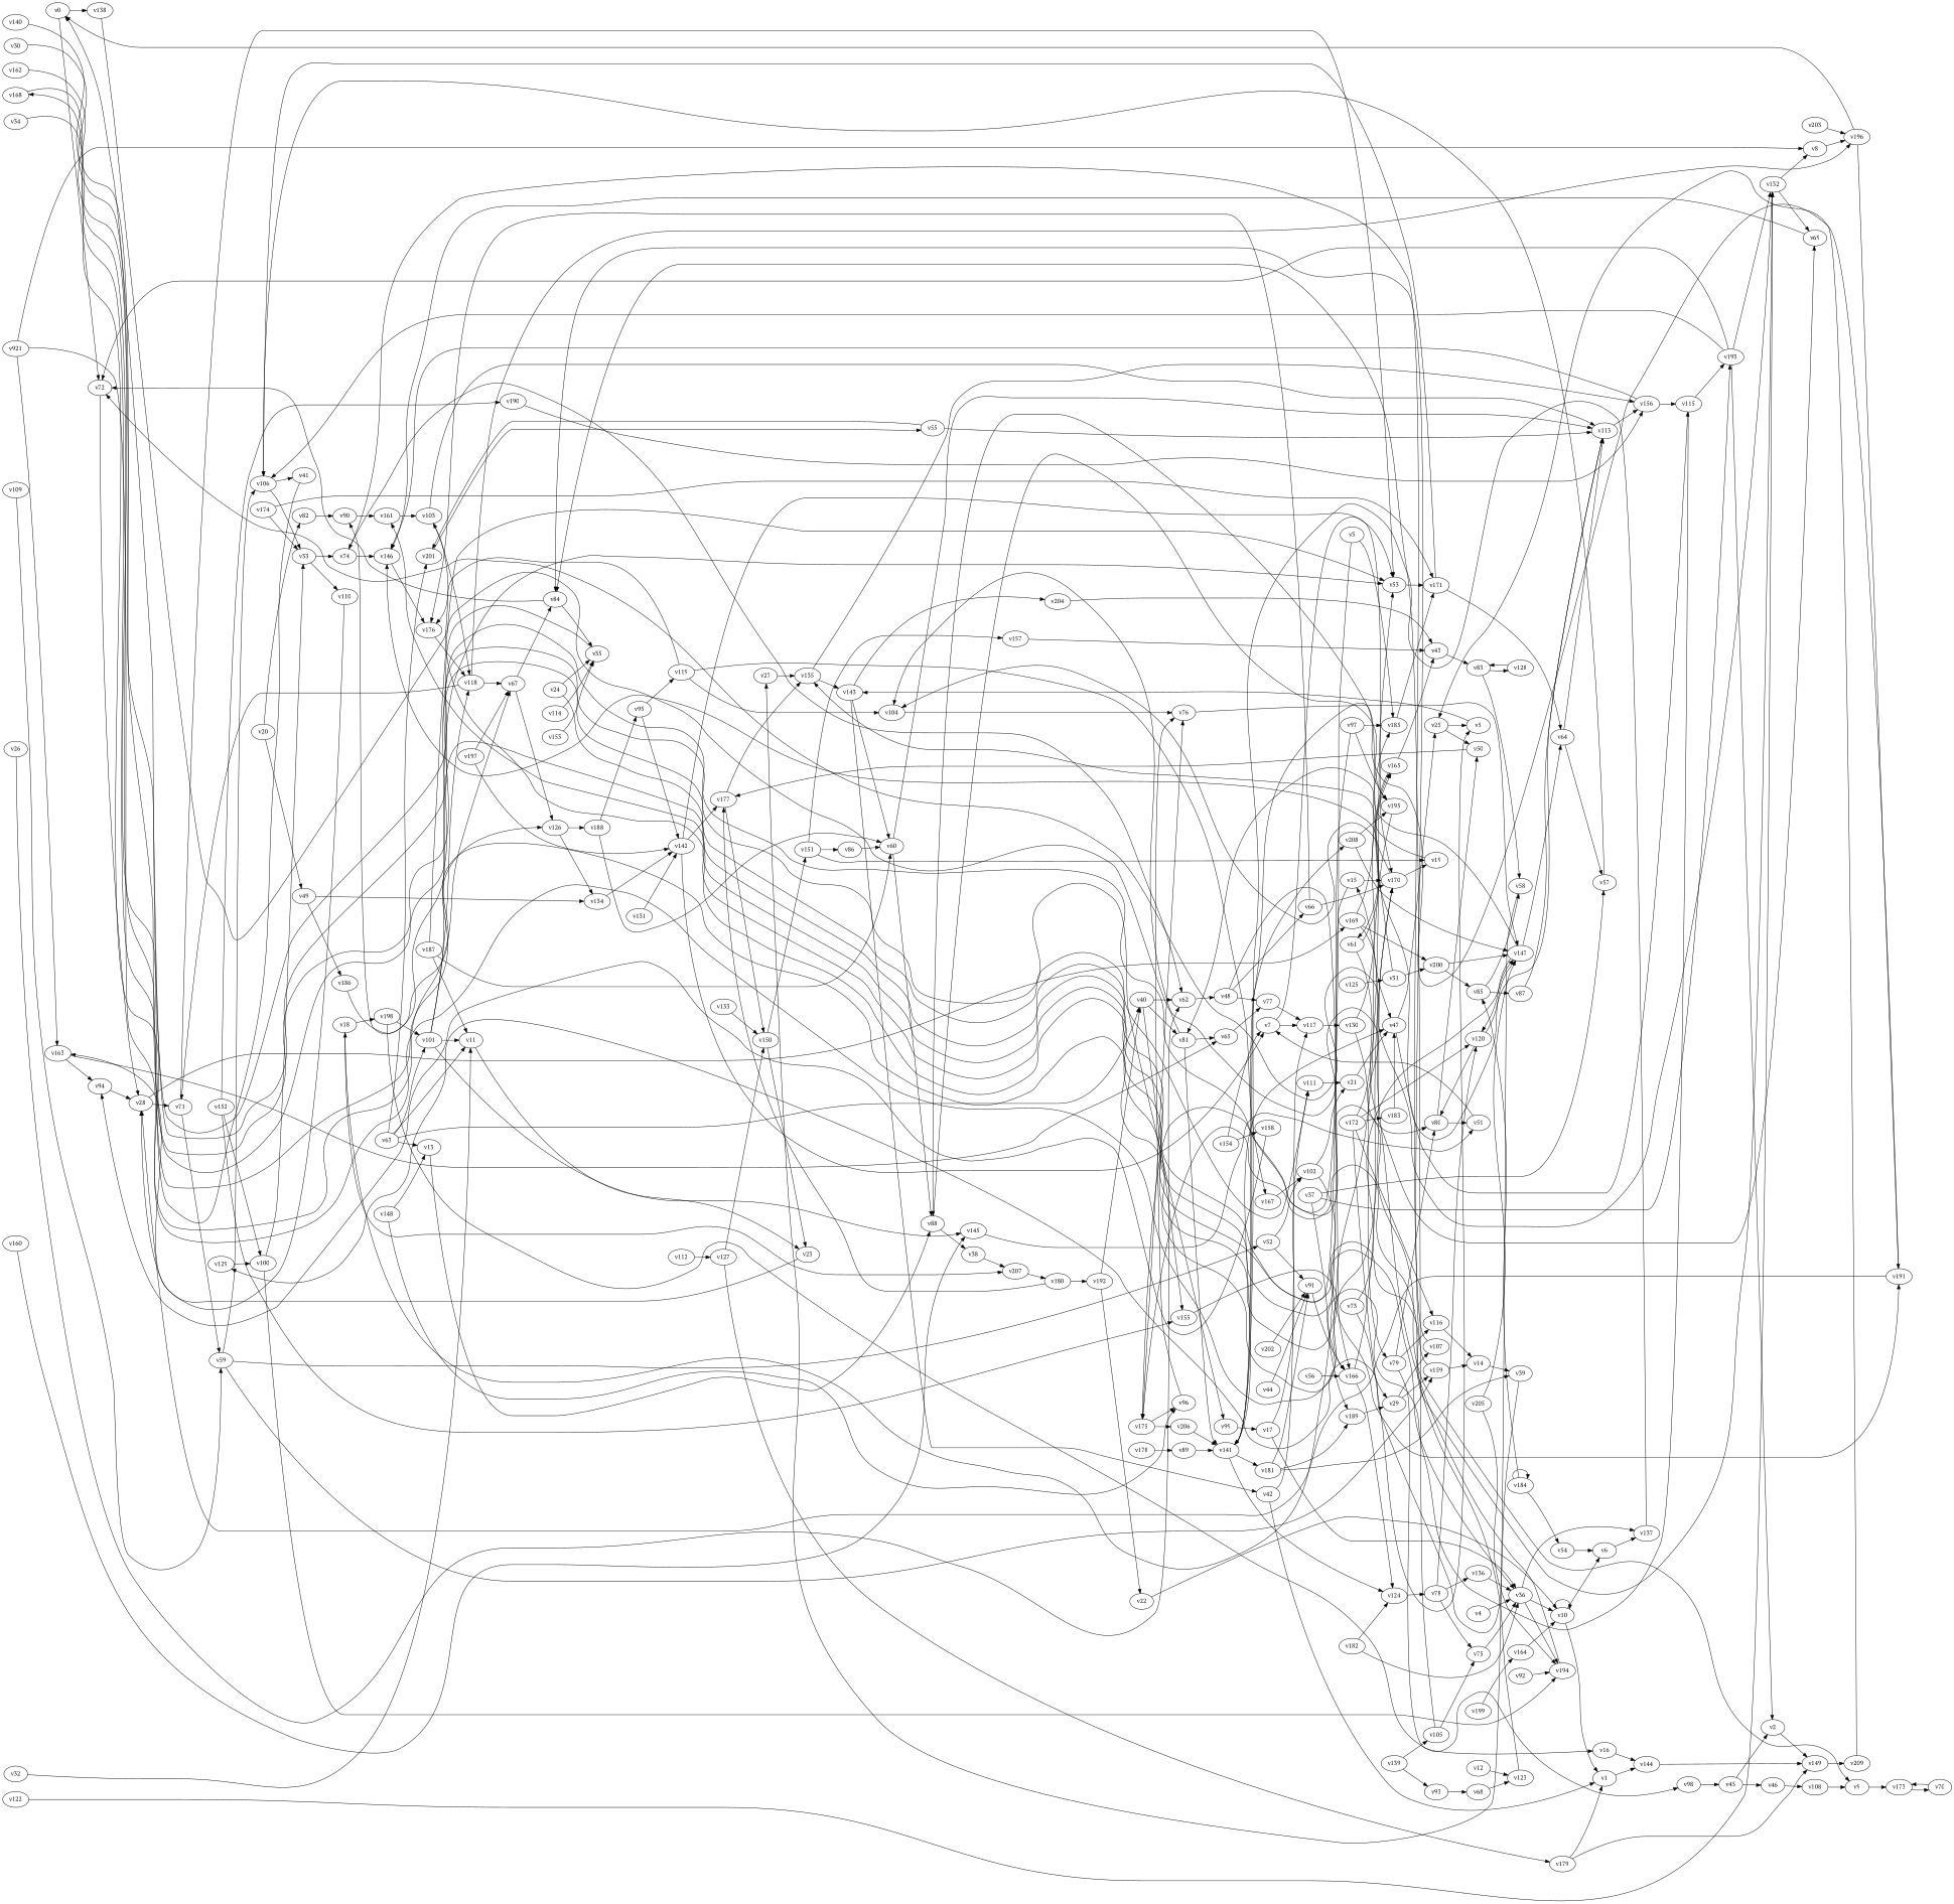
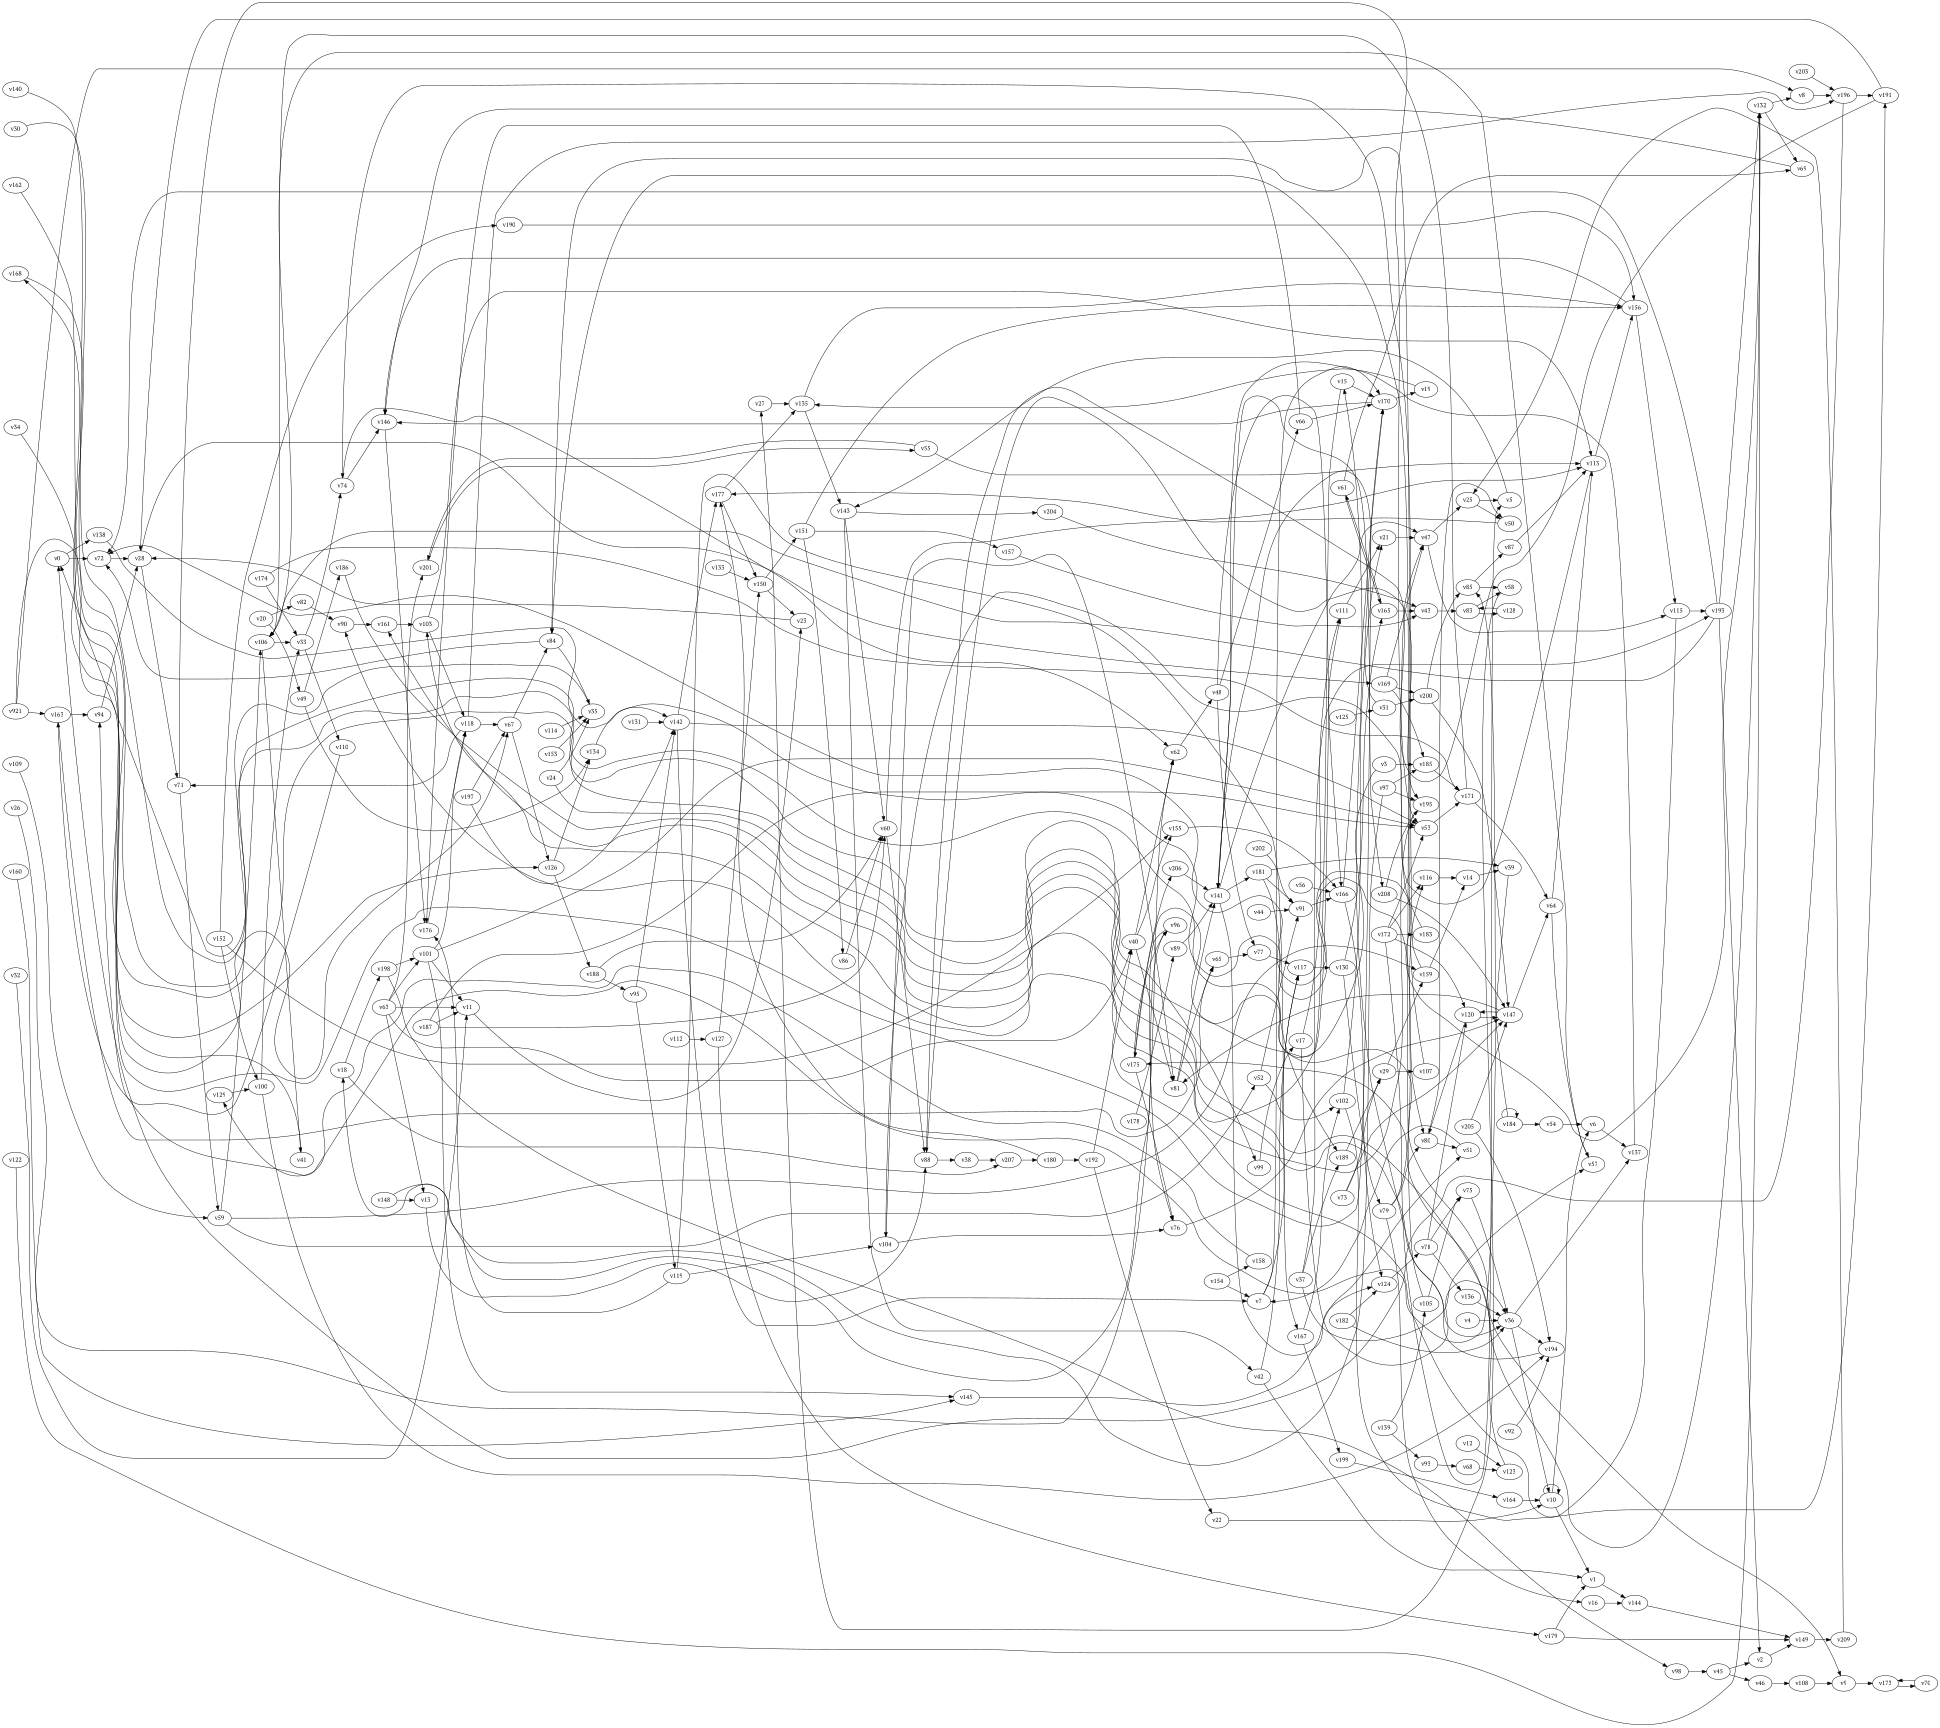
  digraph {
    fontname="PT Serif"
    rankdir=LR
    node [fontname="PT Serif" player=1]
    edge [fontname="PT Serif"]
    v0
    v72
    v138 [player=0]
    v28
    v80
    v1
    v144
    v149 [player=0]
    v2 [player=0]
    v209
    v3
    v175
    v185
    v76 [player=0]
    v96 [player=0]
    v206
    v171 [player=0]
    v4 [player=0]
    v36 [player=0]
    v137
    v10
    v194 [player=0]
    v5
    v143
    v42 [player=0]
    v60 [player=0]
    v204 [player=0]
    v6
    v141
    v7 [player=0]
    v117
    v170
    v130
    v19
    v146
    v196 [player=0]
    v8
    v191
    v9 [player=0]
    v173
    v70
    v11 [player=0]
    v23
    v123 [player=0]
    v12
    v13 [player=0]
    v88
    v38
    v195 [player=0]
    v14 [player=0]
    v39
    v129 [player=0]
    v15 [player=0]
    v161 [player=0]
    v103 [player=0]
    v16
    v17 [player=0]
    v111 [player=0]
    v21 [player=0]
    v18 [player=0]
    v198 [player=0]
    v207 [player=0]
    v101 [player=0]
    v98
    v180
    v135 [player=0]
    v156 [player=0]
    v20
    v49
    v82
    v134 [player=0]
    v186 [player=0]
    v90
    v47 [player=0]
    v25 [player=0]
    v115
    v22 [player=0]
    v71
    v169 [player=0]
    v24
    v35
    v132
    v69
    v50 [player=0]
    v177
    v26
    v62
    v48 [player=0]
    v27
    v53 [player=0]
    v59 [player=0]
    v200
    v29
    v107
    v159
    v74 [player=0]
    v84
    v30 [player=0]
    v99
    v31
    v124 [player=0]
    v181 [player=0]
    v208
    v147
    v85 [player=0]
    v32
    v33
    v110 [player=0]
    v163
    v34
    v67
    v126
    v37
    v57
    v189 [player=0]
    v193 [player=0]
    v106 [player=0]
    v100 [player=0]
    v40 [player=0]
    v81
    v155
    v65
    v104 [player=0]
    v166
    v168 [player=0]
    v41
    v43 [player=0]
    v83 [player=0]
    v58
    v128 [player=0]
    v44 [player=0]
    v91
    v45
    v46 [player=0]
    v108
    v66
    v77
    v176
    v142 [player=0]
    v150
    v51 [player=0]
    v52
    v102
    v64
    v54
    v55
    v113
    v201 [player=0]
    v56 [player=0]
    v61
    v165
    v63
    v118
    v145 [player=0]
    v188 [player=0]
    v68 [player=0]
    v73
    v120
    v75 [player=0]
    v78
    v136 [player=0]
    v79
    v116
    v87
    v86
    v89 [player=0]
    v92
    v93 [player=0]
    v94
    v119 [player=0]
    v95
    v167
    v97
    v105
    v109 [player=0]
    v112 [player=0]
    v127 [player=0]
    v179
    v114 [player=0]
    v199
    n181 [label=v921]
    v122 [player=0]
    v125 [player=0]
    v151
    v131 [player=0]
    v133 [player=0]
    v139
    v140
    v148 [player=0]
    v157
    v152
    v190 [player=0]
    v153
    v154 [player=0]
    v158 [player=0]
    v160 [player=0]
    v162
    v164 [player=0]
    v172
    v183
    v174 [player=0]
    v178 [player=0]
    v192 [player=0]
    v182
    v184
    v187 [player=0]
    v197
    v202 [player=0]
    v203
    v205 [player=0]
    v0 -> v72
    v0 -> v138
    v72 -> v28
    v138 -> v80 [constraint="t >= 4"]
    v28 -> v71
    v28 -> v169
    v80 -> v50 [constraint="t mod 3 == 0"]
    v80 -> v51
    v1 -> v144
    v144 -> v149
    v149 -> v209
    v2 -> v149
    v209 -> v25 [constraint="t < 13"]
    v3 -> v175 [constraint="t mod 3 == 2"]
    v3 -> v185
    v175 -> v76
    v175 -> v96
    v175 -> v206
    v185 -> v171
    v76 -> v147
    v96 -> v76 [constraint="t mod 5 == 1"]
    v206 -> v141
    v171 -> v106 [constraint="t mod 5 == 3"]
    v171 -> v64
    v4 -> v36
    v36 -> v137
    v36 -> v10
    v36 -> v194
    v137 -> v141 [constraint="t mod 5 == 2"]
    v10 -> v1
    v10 -> v10 [constraint="t >= 3"]
    v10 -> v6
    v194 -> v15 [constraint="t < 7"]
    v5 -> v143
    v143 -> v42
    v143 -> v60
    v143 -> v204
    v42 -> v1
    v42 -> v117
    v60 -> v88
    v60 -> v113
    v204 -> v43
    v6 -> v137
    v141 -> v47
    v141 -> v124
    v141 -> v181
    v141 -> v208 [constraint="t < 8"]
    v7 -> v117
    v7 -> v170 [constraint="t mod 3 == 0"]
    v117 -> v130
    v170 -> v19
    v170 -> v146
    v130 -> v165
    v130 -> v79
    v19 -> v135
    v146 -> v176
    v196 -> v0
    v196 -> v191
    v8 -> v196
    v191 -> v28
    v191 -> v88 [constraint="t < 6"]
    v9 -> v173
    v173 -> v70
    v70 -> v173 [constraint="t mod 5 == 3"]
    v11 -> v23 [constraint="t >= 3"]
    v23 -> v28
    v123 -> v175 [constraint="t >= 5"]
    v12 -> v123
    v13 -> v88 [constraint="t >= 4"]
    v88 -> v38
    v88 -> v195 [constraint="t mod 2 == 0"]
    v38 -> v207
    v195 -> v103 [constraint="t >= 5"]
    v14 -> v39
    v39 -> v129 [constraint="t >= 5"]
    v129 -> v100
    v15 -> v170
    v15 -> v161 [constraint="t mod 4 == 0"]
    v161 -> v103
    v103 -> v113
    v103 -> v118
    v16 -> v144
    v17 -> v36
    v17 -> v111
    v111 -> v21
    v21 -> v47
    v18 -> v198
    v18 -> v207
    v198 -> v101
    v198 -> v98 [constraint="t mod 3 == 1"]
    v207 -> v180
    v101 -> v11
    v101 -> v53
    v101 -> v118
    v101 -> v145
    v98 -> v45
    v180 -> v177
    v180 -> v192
    v135 -> v143
    v135 -> v156
    v156 -> v146
    v156 -> v115
    v20 -> v49
    v20 -> v82
    v49 -> v134
    v49 -> v186
    v82 -> v90
    v134 -> v142
    v186 -> v36 [constraint="t mod 4 == 3"]
    v90 -> v161
    v47 -> v25
    v47 -> v115
    v25 -> v5
    v25 -> v50
    v115 -> v90 [constraint="t >= 2"]
    v115 -> v193
    v22 -> v10
    v71 -> v53 [constraint="t mod 2 == 1"]
    v71 -> v59
    v169 -> v185
    v169 -> v47
    v169 -> v200
    v24 -> v35
    v24 -> v132 [constraint="t >= 2"]
    v35 -> v0 [constraint="t >= 2"]
    v132 -> v72 [constraint="t >= 5"]
    v132 -> v8
    v132 -> v69
    v69 -> v146
    v50 -> v177
    v177 -> v135
    v177 -> v150
    v26 -> v62 [constraint="t < 8"]
    v62 -> v48
    v48 -> v166 [constraint="t >= 5"]
    v48 -> v66
    v48 -> v77
    v27 -> v135
    v53 -> v171
    v59 -> v159
    v59 -> v106
    v59 -> v52
    v200 -> v147
    v200 -> v85
    v29 -> v107
    v29 -> v159
    v107 -> v74 [constraint="t >= 4"]
    v159 -> v14
    v159 -> v84 [constraint="t >= 1"]
    v74 -> v146
    v74 -> v62 [constraint="t < 10"]
    v84 -> v72
    v84 -> v35
    v30 -> v99 [constraint="t < 7"]
    v99 -> v17
    v31 -> v141 [constraint="t >= 4"]
    v31 -> v200
    v124 -> v78
    v181 -> v39
    v181 -> v189
    v181 -> v91
    v208 -> v195
    v208 -> v147
    v147 -> v81
    v147 -> v64
    v147 -> v120
    v85 -> v58
    v85 -> v87
    v32 -> v11 [constraint="t < 11"]
    v33 -> v74
    v33 -> v110
    v110 -> v163 [constraint="t >= 5"]
    v163 -> v65
    v163 -> v94
    v34 -> v67 [constraint="t mod 2 == 0"]
    v67 -> v84
    v67 -> v126
    v126 -> v134
    v126 -> v188
    v37 -> v57
    v37 -> v189
    v37 -> v193
    v57 -> v106 [constraint="t < 8"]
    v189 -> v29
    v193 -> v72
    v193 -> v2
    v193 -> v132
    v193 -> v106
    v106 -> v33
    v106 -> v41
    v100 -> v194
    v100 -> v33
    v40 -> v62
    v40 -> v81
    v40 -> v155
    v81 -> v141
    v81 -> v65
-   v81 -> v104 [constraint="t < 14"]
+   v104 -> v81 [constraint="t < 14"]
    v155 -> v166
    v65 -> v77
    v104 -> v76
    v166 -> v170
    v166 -> v124
    v168 -> v126 [constraint="t < 12"]
    v41 -> v168 [constraint="t >= 2"]
    v43 -> v83
    v83 -> v58
    v83 -> v128
    v58 -> v27 [constraint="t mod 5 == 0"]
    v128 -> v83 [constraint="t < 13"]
    v44 -> v91
    v91 -> v166
    v45 -> v2
    v45 -> v46
    v46 -> v108
    v108 -> v9
    v66 -> v170
    v66 -> v176 [constraint="t mod 2 == 0"]
    v77 -> v117
    v176 -> v118
    v142 -> v7
    v142 -> v177
    v142 -> v53
    v150 -> v23
    v150 -> v151
    v51 -> v7
    v52 -> v91
    v52 -> v102
    v102 -> v191
    v102 -> v21
    v64 -> v57
    v64 -> v113
    v54 -> v6
    v55 -> v113
    v55 -> v201 [constraint="t mod 4 == 0"]
    v113 -> v156
    v113 -> v104 [constraint="t mod 5 == 1"]
    v201 -> v55
    v56 -> v166
    v61 -> v69
    v61 -> v165
    v165 -> v43
    v165 -> v61 [constraint="t mod 3 == 0"]
    v63 -> v11
    v63 -> v13
    v63 -> v101
    v63 -> v40
    v63 -> v201
    v118 -> v196 [constraint="t >= 4"]
    v118 -> v71
    v118 -> v67
    v145 -> v51
    v188 -> v60
    v188 -> v95
    v68 -> v123
    v73 -> v29
    v73 -> v147
    v120 -> v80 [constraint="t mod 4 == 2"]
    v120 -> v147
    v75 -> v36 [constraint="t >= 5"]
    v78 -> v120
    v78 -> v75
    v78 -> v136
    v136 -> v36
    v79 -> v80
    v79 -> v16
    v79 -> v116
    v116 -> v14
    v87 -> v113 [constraint="t >= 4"]
    v86 -> v60
    v89 -> v141
    v92 -> v194
    v93 -> v68
    v94 -> v28
    v119 -> v104
    v119 -> v176
    v119 -> v167 [constraint="t mod 4 == 0"]
    v95 -> v142
    v95 -> v119
    v167 -> v102
+   v167 -> v199
    v97 -> v185
    v97 -> v195
    v97 -> v18 [constraint="t >= 1"]
    v105 -> v84 [constraint="t < 13"]
    v105 -> v75
    v109 -> v59 [constraint="t mod 5 == 4"]
    v112 -> v127
    v127 -> v150
    v127 -> v179
    v179 -> v1
    v179 -> v149
    v114 -> v35
    v199 -> v164
    n181 -> v170 [constraint="t >= 1"]
    n181 -> v8
    n181 -> v163
    v122 -> v132 [constraint="t mod 5 == 3"]
    v125 -> v31
-   v151 -> v19
+   v151 -> v156
    v151 -> v86
    v151 -> v157
    v131 -> v142
    v133 -> v150
    v139 -> v93
    v139 -> v105
    v140 -> v9 [constraint="t >= 5"]
    v148 -> v96 [constraint="t >= 2"]
    v148 -> v13
    v157 -> v43
    v152 -> v100
    v152 -> v155
    v152 -> v190
    v190 -> v156
    v153 -> v35
    v154 -> v7
    v154 -> v158
    v158 -> v94 [constraint="t >= 2"]
    v160 -> v145 [constraint="t mod 4 == 2"]
    v162 -> v111 [constraint="t >= 2"]
    v164 -> v10
    v172 -> v5 [constraint="t < 9"]
    v172 -> v53
    v172 -> v120
    v172 -> v116
    v172 -> v183
    v183 -> v47 [constraint="t mod 3 == 0"]
    v174 -> v171
    v174 -> v33
    v178 -> v89
    v192 -> v22
    v192 -> v40
    v182 -> v36
    v182 -> v124
    v184 -> v85 [constraint="t >= 3"]
    v184 -> v54
    v184 -> v184
    v187 -> v60
    v187 -> v11
    v187 -> v53
    v197 -> v67
    v197 -> v142 [constraint="t mod 4 == 3"]
    v202 -> v91
    v203 -> v196
    v205 -> v194
    v205 -> v147
  }
